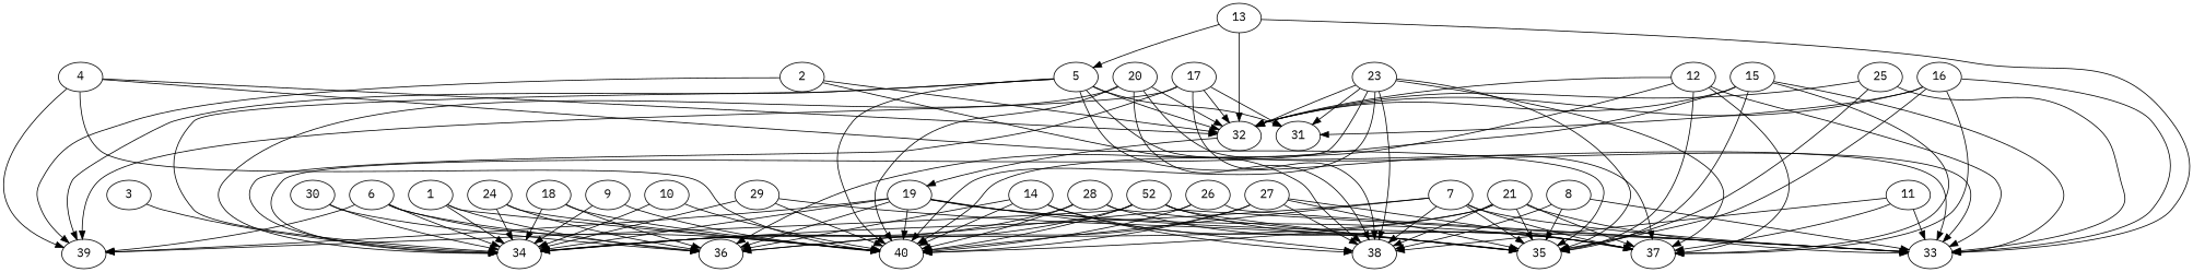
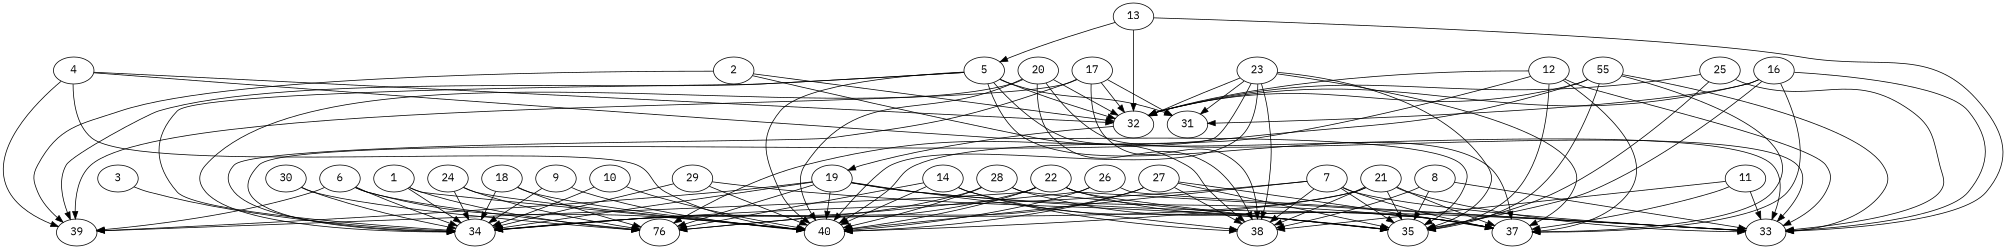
  digraph {
    fontname="IBM Plex Mono"
    node [alpha=0.18 fontname="IBM Plex Mono"]
    edge [fontname="IBM Plex Mono"]
    1 [expect_size=20003840]
    34 [alpha=0.15 expect_size=52029440]
-   36 [alpha=0.01 expect_size=35204096]
+   36 [alpha=0.01 expect_size=35204096 label=76]
    40 [alpha=0.10 expect_size=19938304]
    2 [alpha=0.10 expect_size=26950656]
    32 [alpha=0.13 expect_size=38645760]
    38 [alpha=0.17 expect_size=12240896]
    39 [alpha=0.03 expect_size=20725760]
    19 [alpha=0.00 expect_size=41304064]
    3 [alpha=0.00 expect_size=41335808]
    4 [alpha=0.13 expect_size=14811136]
    35 [alpha=0.02 expect_size=7592960]
    5 [expect_size=45271040]
    31 [alpha=0.03 expect_size=29535232]
    33 [alpha=0.03 expect_size=34112512]
    37 [alpha=0.06 expect_size=49904640]
    6 [alpha=0.14 expect_size=14655488]
    7 [alpha=0.19 expect_size=12974080]
    8 [alpha=0.10 expect_size=9382912]
    9 [alpha=0.05 expect_size=44194816]
    10 [alpha=0.20 expect_size=27415552]
    11 [expect_size=35225600]
    12 [alpha=0.01 expect_size=31563776]
    13 [expect_size=8050688]
    14 [alpha=0.12 expect_size=8807424]
-   15 [alpha=0.16 expect_size=40093696]
+   15 [alpha=0.16 expect_size=40093696 label=55]
    16 [expect_size=34292736]
    17 [alpha=0.06 expect_size=19803136]
    18 [alpha=0.02 expect_size=18420736]
    20 [alpha=0.19 expect_size=6257664]
    21 [alpha=0.04 expect_size=6136832]
-   22 [expect_size=49434624 label=52]
+   22 [expect_size=49434624]
    23 [alpha=0.08 expect_size=51429376]
    24 [alpha=0.01 expect_size=46618624]
    25 [alpha=0.12 expect_size=27794432]
    26 [alpha=0.06 expect_size=17270784]
    27 [alpha=0.04 expect_size=13694976]
    28 [alpha=0.04 expect_size=27836416]
    29 [alpha=0.20 expect_size=32053248]
    30 [alpha=0.05 expect_size=32258048]
    1 -> 34
    1 -> 36
    1 -> 40
    2 -> 32
    2 -> 38
    2 -> 39
    32 -> 19
    19 -> 34
    19 -> 36
    19 -> 40
    19 -> 38
    19 -> 39
    19 -> 33
    19 -> 37
    3 -> 34
    4 -> 40
    4 -> 32
    4 -> 39
    4 -> 35
    5 -> 34
    5 -> 40
    5 -> 32
    5 -> 39
    5 -> 31
    5 -> 33
    5 -> 37
    6 -> 34
    6 -> 36
    6 -> 40
    6 -> 39
    7 -> 34
    7 -> 40
    7 -> 38
    7 -> 35
    7 -> 33
    7 -> 37
    8 -> 38
    8 -> 35
    8 -> 33
    9 -> 34
    9 -> 40
    10 -> 34
    10 -> 40
    11 -> 38
    11 -> 33
    11 -> 37
    12 -> 40
    12 -> 32
    12 -> 35
    12 -> 33
    12 -> 37
    13 -> 32
    13 -> 5
    13 -> 33
    14 -> 36
    14 -> 40
    14 -> 38
    14 -> 35
    15 -> 36
    15 -> 32
    15 -> 35
    15 -> 33
    15 -> 37
    16 -> 32
    16 -> 35
    16 -> 31
    16 -> 33
    16 -> 37
    17 -> 34
    17 -> 32
    17 -> 38
    17 -> 39
    17 -> 31
    18 -> 34
    18 -> 36
    18 -> 40
    20 -> 34
    20 -> 40
    20 -> 32
    20 -> 38
    20 -> 33
    21 -> 34
    21 -> 40
    21 -> 38
    21 -> 35
    21 -> 33
    21 -> 37
    22 -> 34
    22 -> 40
    22 -> 39
    22 -> 35
    22 -> 33
    22 -> 37
    23 -> 34
    23 -> 40
    23 -> 32
    23 -> 38
    23 -> 35
    23 -> 31
    23 -> 37
    24 -> 34
    24 -> 36
    24 -> 40
    25 -> 32
    25 -> 35
    25 -> 33
    26 -> 36
    26 -> 40
    26 -> 33
    27 -> 36
    27 -> 40
    27 -> 38
    27 -> 35
    27 -> 37
    28 -> 34
    28 -> 40
    28 -> 35
    28 -> 37
    29 -> 34
    29 -> 40
    29 -> 35
    30 -> 34
    30 -> 36
  }
